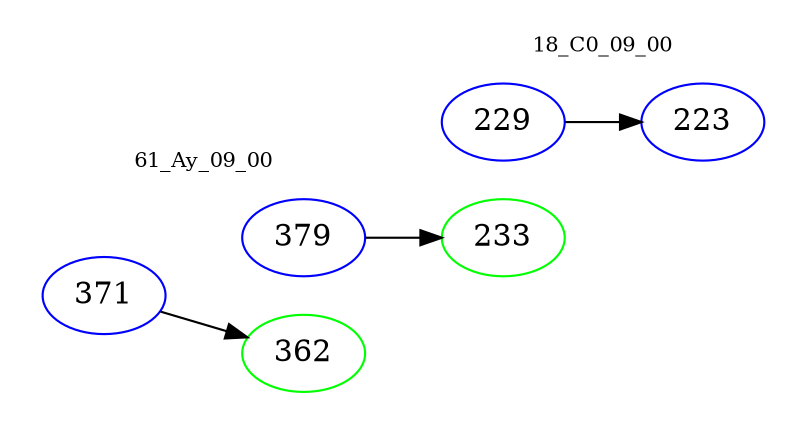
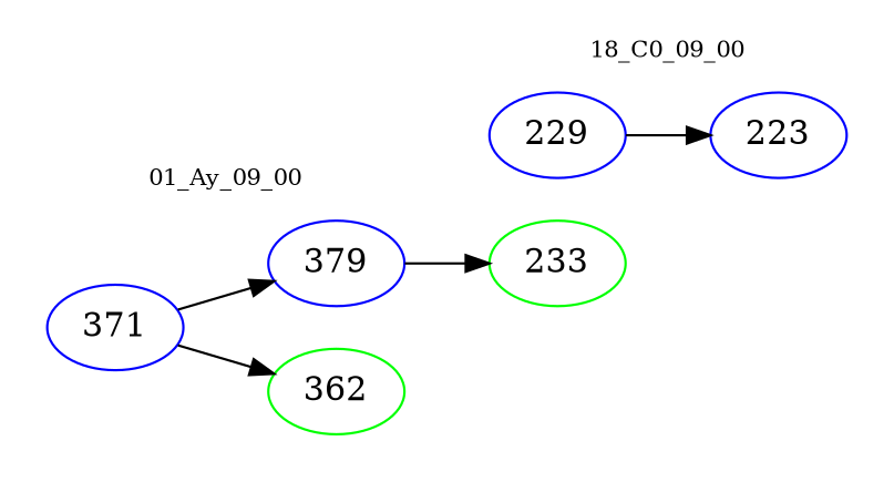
  digraph {
    rankdir=LR
    node [color=blue]
    edge [color=black]
    n1 [label=371]
    n2 [color=green label=362]
    n3 [label=379]
    n4 [label=229]
    n5 [label=223]
    n6 [color=green label=233]
    subgraph cluster_1 {
      color=white
      fontsize=10
-     label="61_Ay_09_00"
+     label="01_Ay_09_00"
      n1
      n2
      n3
    }
    subgraph cluster_2 {
      color=white
      fontsize=10
      label="18_C0_09_00"
      n4
      n5
      n6
    }
    n1 -> n2
+   n1 -> n3
    n3 -> n6
    n4 -> n5
  }
